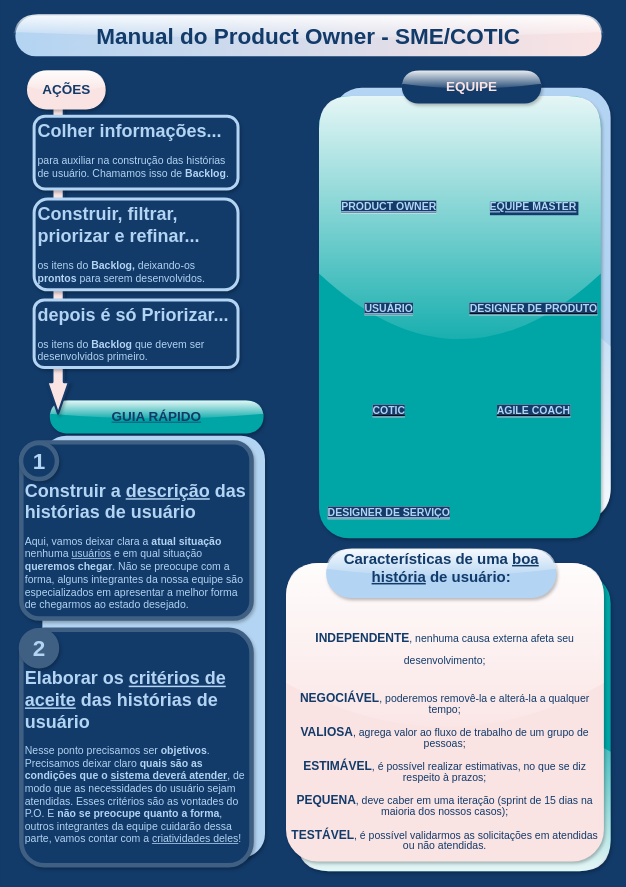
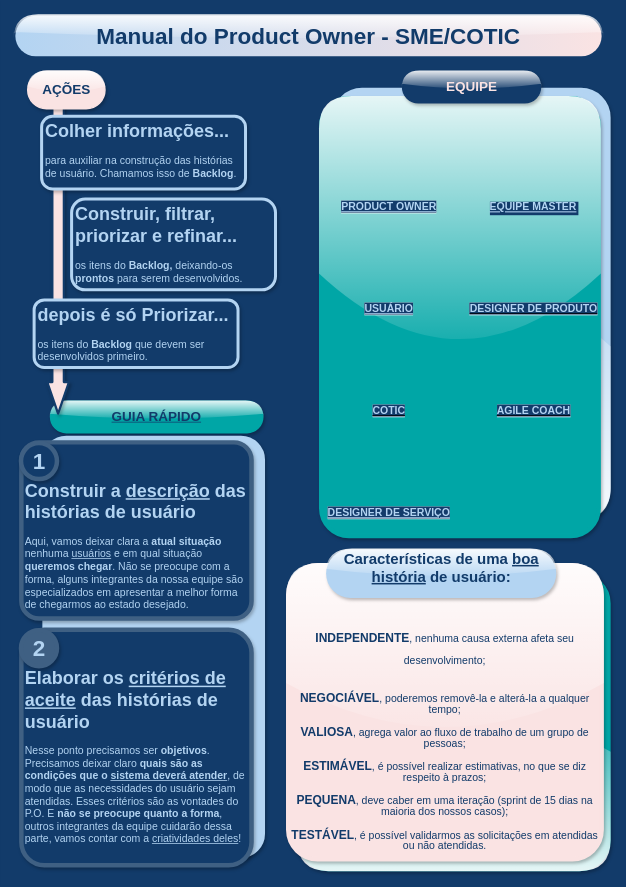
  <mxCell id="0" />
  <mxCell id="1" parent="0" />
  <mxCell id="2" value="" style="text;html=1;strokeColor=#00A6A6;fillColor=#00A6A6;align=center;verticalAlign=middle;whiteSpace=wrap;rounded=1;strokeWidth=2;perimeterSpacing=0;glass=1;shadow=1;comic=0;arcSize=10;rotation=180;" vertex="1" parent="1"><mxGeometry x="397" y="764" width="416" height="396" as="geometry" /></mxCell>
  <mxCell id="3" value="&lt;font color=&quot;#123b6a&quot;&gt;&lt;span style=&quot;font-size: 18px&quot;&gt;&lt;b&gt;&lt;u&gt;GUIA RÁPIDO&lt;/u&gt;&lt;/b&gt;&lt;/span&gt;&lt;/font&gt;" style="text;html=1;strokeColor=#00A6A6;fillColor=#00A6A6;align=center;verticalAlign=middle;whiteSpace=wrap;rounded=1;strokeWidth=2;perimeterSpacing=0;glass=1;shadow=1;comic=0;arcSize=50;" parent="1" vertex="1"><mxGeometry x="67" y="534" width="283" height="42" as="geometry" /></mxCell>
  <mxCell id="4" value="&lt;h1&gt;&lt;br&gt;&lt;/h1&gt;" style="text;html=1;strokeColor=#B3D4F2;fillColor=#B3D4F2;spacing=5;spacingTop=-20;whiteSpace=wrap;overflow=hidden;rounded=1;shadow=1;strokeWidth=6;glass=0;arcSize=10;comic=0;collapsible=0;" parent="1" vertex="1"><mxGeometry x="59" y="583" width="291" height="557" as="geometry" /></mxCell>
  <mxCell id="5" value="&lt;font style=&quot;font-size: 30px&quot; color=&quot;#123b6a&quot;&gt;&lt;b&gt;Manual do Product Owner - SME/COTIC&lt;/b&gt;&lt;/font&gt;" style="text;html=1;align=center;verticalAlign=middle;whiteSpace=wrap;rounded=1;fillColor=#FAE3E3;strokeColor=none;strokeWidth=3;glass=1;arcSize=50;gradientColor=#B3D4F2;gradientDirection=west;" parent="1" vertex="1"><mxGeometry x="20" y="20" width="782" height="54" as="geometry" /></mxCell>
  <mxCell id="6" value="" style="shape=flexArrow;endArrow=classic;html=1;fillColor=#FAE3E3;strokeColor=#123B6A;strokeWidth=3;width=13.333;endSize=13;comic=0;shadow=1;endWidth=10.556;" parent="1" edge="1"><mxGeometry width="50" height="50" relative="1" as="geometry"><mxPoint x="77" y="126" as="sourcePoint" /><mxPoint x="77" y="552" as="targetPoint" /></mxGeometry></mxCell>
- <mxCell id="7" value="&lt;h1&gt;&lt;font color=&quot;#b3d4f2&quot;&gt;Colher informações...&lt;/font&gt;&lt;/h1&gt;&lt;p style=&quot;font-size: 14px&quot;&gt;&lt;font color=&quot;#b3d4f2&quot; style=&quot;font-size: 14px&quot;&gt;para auxiliar na construção das histórias de usuário. Chamamos isso de &lt;b&gt;Backlog&lt;/b&gt;.&lt;/font&gt;&lt;/p&gt;" style="text;html=1;strokeColor=#B3D4F2;fillColor=#123B6A;spacing=5;spacingTop=-20;whiteSpace=wrap;overflow=hidden;rounded=1;shadow=1;strokeWidth=4;glass=0;" parent="1" vertex="1"><mxGeometry x="45" y="154" width="272" height="97" as="geometry" /></mxCell>
- <mxCell id="8" value="&lt;h1&gt;&lt;font color=&quot;#b3d4f2&quot;&gt;Construir, filtrar, priorizar e refinar...&lt;/font&gt;&lt;/h1&gt;&lt;p style=&quot;font-size: 14px&quot;&gt;&lt;font color=&quot;#b3d4f2&quot; style=&quot;font-size: 14px&quot;&gt;os itens do &lt;b&gt;Backlog, &lt;/b&gt;deixando-os &lt;b&gt;prontos&lt;/b&gt; para serem desenvolvidos.&lt;/font&gt;&lt;/p&gt;" style="text;html=1;strokeColor=#B3D4F2;fillColor=#123B6A;spacing=5;spacingTop=-20;whiteSpace=wrap;overflow=hidden;rounded=1;shadow=1;strokeWidth=4;glass=0;" parent="1" vertex="1"><mxGeometry x="45" y="264.5" width="272" height="121" as="geometry" /></mxCell>
+ <mxCell id="7" value="&lt;h1&gt;&lt;font color=&quot;#b3d4f2&quot;&gt;Colher informações...&lt;/font&gt;&lt;/h1&gt;&lt;p style=&quot;font-size: 14px&quot;&gt;&lt;font color=&quot;#b3d4f2&quot; style=&quot;font-size: 14px&quot;&gt;para auxiliar na construção das histórias de usuário. Chamamos isso de &lt;b&gt;Backlog&lt;/b&gt;.&lt;/font&gt;&lt;/p&gt;" style="text;html=1;strokeColor=#B3D4F2;fillColor=#123B6A;spacing=5;spacingTop=-20;whiteSpace=wrap;overflow=hidden;rounded=1;shadow=1;strokeWidth=4;glass=0;" parent="1" vertex="1"><mxGeometry x="55" y="154" width="272" height="97" as="geometry" /></mxCell>
+ <mxCell id="8" value="&lt;h1&gt;&lt;font color=&quot;#b3d4f2&quot;&gt;Construir, filtrar, priorizar e refinar...&lt;/font&gt;&lt;/h1&gt;&lt;p style=&quot;font-size: 14px&quot;&gt;&lt;font color=&quot;#b3d4f2&quot; style=&quot;font-size: 14px&quot;&gt;os itens do &lt;b&gt;Backlog, &lt;/b&gt;deixando-os &lt;b&gt;prontos&lt;/b&gt; para serem desenvolvidos.&lt;/font&gt;&lt;/p&gt;" style="text;html=1;strokeColor=#B3D4F2;fillColor=#123B6A;spacing=5;spacingTop=-20;whiteSpace=wrap;overflow=hidden;rounded=1;shadow=1;strokeWidth=4;glass=0;" parent="1" vertex="1"><mxGeometry x="95" y="264.5" width="272" height="121" as="geometry" /></mxCell>
  <mxCell id="9" value="&lt;h1&gt;&lt;font color=&quot;#b3d4f2&quot;&gt;depois é só Priorizar...&lt;/font&gt;&lt;/h1&gt;&lt;p style=&quot;font-size: 14px&quot;&gt;&lt;font color=&quot;#b3d4f2&quot; style=&quot;font-size: 14px&quot;&gt;os itens do &lt;b&gt;Backlog &lt;/b&gt;que devem ser desenvolvidos primeiro.&lt;/font&gt;&lt;/p&gt;" style="text;html=1;strokeColor=#B3D4F2;fillColor=#123B6A;spacing=5;spacingTop=-20;whiteSpace=wrap;overflow=hidden;rounded=1;shadow=1;strokeWidth=4;glass=0;" parent="1" vertex="1"><mxGeometry x="45" y="399" width="272" height="90" as="geometry" /></mxCell>
  <mxCell id="10" value="&lt;font style=&quot;font-size: 18px&quot; color=&quot;#123b6a&quot;&gt;&lt;b&gt;AÇÕES&lt;/b&gt;&lt;/font&gt;" style="text;html=1;strokeColor=#FAE3E3;fillColor=#FAE3E3;align=center;verticalAlign=middle;whiteSpace=wrap;rounded=1;strokeWidth=2;perimeterSpacing=0;glass=1;shadow=1;comic=0;arcSize=50;" parent="1" vertex="1"><mxGeometry x="36.5" y="94" width="103" height="50" as="geometry" /></mxCell>
  <mxCell id="11" value="&lt;h1&gt;&lt;font color=&quot;#b3d4f2&quot;&gt;&lt;br&gt;&lt;/font&gt;&lt;/h1&gt;&lt;h1&gt;&lt;font color=&quot;#b3d4f2&quot;&gt;Construir a &lt;u&gt;descrição&lt;/u&gt; das histórias de usuário&lt;/font&gt;&lt;/h1&gt;&lt;p style=&quot;font-size: 14px&quot;&gt;&lt;font color=&quot;#b3d4f2&quot; style=&quot;font-size: 14px&quot;&gt;Aqui, vamos deixar clara a &lt;b&gt;atual situação&lt;/b&gt; nenhuma &lt;u&gt;usuários&lt;/u&gt; e em qual situação &lt;b&gt;queremos chegar&lt;/b&gt;. Não se preocupe com a forma, alguns integrantes da nossa equipe são especializados em apresentar a melhor forma de chegarmos ao estado desejado.&lt;/font&gt;&lt;/p&gt;" style="text;html=1;strokeColor=#3F6083;fillColor=#123B6A;spacing=5;spacingTop=-20;whiteSpace=wrap;overflow=hidden;rounded=1;shadow=1;strokeWidth=6;glass=0;arcSize=10;comic=0;collapsible=0;" parent="1" vertex="1"><mxGeometry x="28" y="589" width="307" height="235" as="geometry" /></mxCell>
  <mxCell id="12" value="&lt;h1&gt;&lt;font color=&quot;#b3d4f2&quot;&gt;&lt;br&gt;&lt;/font&gt;&lt;/h1&gt;&lt;h1&gt;&lt;font color=&quot;#b3d4f2&quot;&gt;Elaborar os&amp;nbsp;&lt;u&gt;critérios de aceite&lt;/u&gt;&amp;nbsp;das histórias de usuário&lt;/font&gt;&lt;/h1&gt;&lt;p style=&quot;font-size: 14px&quot;&gt;&lt;font color=&quot;#b3d4f2&quot; style=&quot;font-size: 14px&quot;&gt;Nesse ponto precisamos ser &lt;b&gt;objetivos&lt;/b&gt;. Precisamos deixar claro&amp;nbsp;&lt;b&gt;quais são as condições que o &lt;u&gt;sistema deverá atender&lt;/u&gt;&lt;/b&gt;, de modo que as necessidades do usuário sejam atendidas. Esses critérios são as vontades do P.O. E &lt;b&gt;não se preocupe quanto a forma&lt;/b&gt;, outros integrantes da equipe cuidarão dessa parte, vamos contar com a &lt;u&gt;criatividades deles&lt;/u&gt;!&lt;/font&gt;&lt;/p&gt;" style="text;html=1;strokeColor=#3F6083;fillColor=#123B6A;spacing=5;spacingTop=-20;whiteSpace=wrap;overflow=hidden;rounded=1;shadow=1;strokeWidth=6;glass=0;arcSize=10;comic=0;collapsible=0;" parent="1" vertex="1"><mxGeometry x="28" y="839" width="307" height="314" as="geometry" /></mxCell>
  <mxCell id="13" value="&lt;b&gt;&lt;font style=&quot;font-size: 30px&quot; color=&quot;#b3d4f2&quot;&gt;1&lt;/font&gt;&lt;/b&gt;" style="ellipse;whiteSpace=wrap;html=1;aspect=fixed;rounded=1;shadow=1;glass=0;comic=0;strokeColor=#3F6083;strokeWidth=6;fillColor=#123b6a;" parent="1" vertex="1"><mxGeometry x="27.5" y="590" width="48" height="48" as="geometry" /></mxCell>
  <mxCell id="14" value="&lt;b&gt;&lt;font style=&quot;font-size: 30px&quot; color=&quot;#b3d4f2&quot;&gt;2&lt;/font&gt;&lt;/b&gt;" style="ellipse;whiteSpace=wrap;html=1;aspect=fixed;rounded=1;shadow=1;glass=0;comic=0;strokeColor=#3F6083;strokeWidth=6;fillColor=#3F6083;" parent="1" vertex="1"><mxGeometry x="27.5" y="839.5" width="48" height="48" as="geometry" /></mxCell>
  <mxCell id="15" value="&lt;h1&gt;&lt;br&gt;&lt;/h1&gt;" style="text;html=1;strokeColor=#B3D4F2;fillColor=#B3D4F2;spacing=5;spacingTop=-20;whiteSpace=wrap;overflow=hidden;rounded=1;shadow=1;strokeWidth=6;glass=1;arcSize=10;comic=0;collapsible=0;rotation=180;" parent="1" vertex="1"><mxGeometry x="446" y="119" width="365" height="570" as="geometry" /></mxCell>
  <mxCell id="16" value="&lt;h1&gt;&lt;br&gt;&lt;/h1&gt;" style="text;html=1;strokeColor=#00A6A6;fillColor=#00A6A6;spacing=5;spacingTop=-20;whiteSpace=wrap;overflow=hidden;rounded=1;shadow=1;strokeWidth=6;glass=1;arcSize=10;comic=0;collapsible=0;" parent="1" vertex="1"><mxGeometry x="428" y="130" width="370" height="584" as="geometry" /></mxCell>
  <mxCell id="17" value="&lt;u&gt;&lt;b&gt;&lt;font color=&quot;#b3d4f2&quot; style=&quot;background-color: rgb(18 , 59 , 106) ; font-size: 14px&quot;&gt;COTIC&lt;/font&gt;&lt;/b&gt;&lt;/u&gt;" style="shape=image;html=1;verticalAlign=top;verticalLabelPosition=bottom;labelBackgroundColor=#ffffff;imageAspect=0;aspect=fixed;image=https://cdn3.iconfinder.com/data/icons/business-avatar-1/512/10_avatar-128.png;glass=1;strokeColor=#217092;fillColor=#217092;" parent="1" vertex="1"><mxGeometry x="463" y="421.5" width="110" height="110" as="geometry" /></mxCell>
  <mxCell id="18" value="&lt;font color=&quot;#b3d4f2&quot; size=&quot;1&quot;&gt;&lt;u style=&quot;font-size: 14px ; background-color: rgb(18 , 59 , 106)&quot;&gt;&lt;b&gt;USUÁRIO&lt;/b&gt;&lt;/u&gt;&lt;/font&gt;" style="shape=image;html=1;verticalAlign=top;verticalLabelPosition=bottom;labelBackgroundColor=#ffffff;imageAspect=0;aspect=fixed;image=https://cdn3.iconfinder.com/data/icons/business-avatar-1/512/1_avatar-128.png" parent="1" vertex="1"><mxGeometry x="463" y="285.5" width="110" height="110" as="geometry" /></mxCell>
  <mxCell id="19" value="&lt;font style=&quot;font-size: 14px ; background-color: rgb(18 , 59 , 106)&quot; color=&quot;#b3d4f2&quot;&gt;&lt;b&gt;&lt;u&gt;DESIGNER DE SERVIÇO&lt;/u&gt;&lt;/b&gt;&lt;/font&gt;" style="shape=image;html=1;verticalAlign=top;verticalLabelPosition=bottom;labelBackgroundColor=#ffffff;imageAspect=0;aspect=fixed;image=https://cdn3.iconfinder.com/data/icons/business-avatar-1/512/5_avatar-128.png;glass=1;strokeColor=#217092;fillColor=#217092;" parent="1" vertex="1"><mxGeometry x="463" y="557.5" width="110" height="110" as="geometry" /></mxCell>
  <mxCell id="20" value="&lt;font color=&quot;#b3d4f2&quot;&gt;&lt;b&gt;&lt;font style=&quot;font-size: 14px ; background-color: rgb(18 , 59 , 106)&quot;&gt;&lt;u&gt;PRODUCT OWNER&lt;/u&gt;&lt;/font&gt;&lt;/b&gt;&lt;br&gt;&lt;/font&gt;" style="shape=image;html=1;verticalAlign=top;verticalLabelPosition=bottom;labelBackgroundColor=#ffffff;imageAspect=0;aspect=fixed;image=https://cdn3.iconfinder.com/data/icons/business-avatar-1/512/4_avatar-128.png" parent="1" vertex="1"><mxGeometry x="463" y="150" width="110" height="110" as="geometry" /></mxCell>
  <mxCell id="21" value="&lt;u&gt;&lt;b&gt;&lt;font style=&quot;font-size: 14px ; background-color: rgb(18 , 59 , 106)&quot; color=&quot;#b3d4f2&quot;&gt;AGILE COACH&lt;/font&gt;&lt;/b&gt;&lt;/u&gt;" style="shape=image;html=1;verticalAlign=top;verticalLabelPosition=bottom;labelBackgroundColor=#ffffff;imageAspect=0;aspect=fixed;image=https://cdn3.iconfinder.com/data/icons/business-avatar-1/512/11_avatar-128.png;glass=1;strokeColor=#217092;fillColor=#217092;" parent="1" vertex="1"><mxGeometry x="656" y="421.5" width="110" height="110" as="geometry" /></mxCell>
  <mxCell id="22" value="&lt;u&gt;&lt;b&gt;&lt;font color=&quot;#b3d4f2&quot; style=&quot;background-color: rgb(18 , 59 , 106) ; font-size: 14px&quot;&gt;DESIGNER DE PRODUTO&lt;/font&gt;&lt;/b&gt;&lt;/u&gt;" style="shape=image;html=1;verticalAlign=top;verticalLabelPosition=bottom;labelBackgroundColor=#ffffff;imageAspect=0;aspect=fixed;image=https://cdn3.iconfinder.com/data/icons/business-avatar-1/512/12_avatar-128.png;glass=1;strokeColor=#217092;fillColor=#217092;" parent="1" vertex="1"><mxGeometry x="656" y="285.5" width="110" height="110" as="geometry" /></mxCell>
  <mxCell id="23" value="EQUIPE MASTER" style="shape=image;verticalLabelPosition=bottom;labelBackgroundColor=#123B6A;verticalAlign=top;aspect=fixed;imageAspect=0;image=https://cdn3.iconfinder.com/data/icons/business-avatar-1/512/8_avatar-128.png;fontStyle=5;fontColor=#B3D4F2;fontSize=14;" parent="1" vertex="1"><mxGeometry x="656" y="150" width="110" height="110" as="geometry" /></mxCell>
  <mxCell id="24" value="&lt;font style=&quot;font-size: 18px&quot; color=&quot;#fae3e3&quot;&gt;&lt;b&gt;EQUIPE&lt;/b&gt;&lt;/font&gt;" style="text;html=1;strokeColor=#123B6A;fillColor=#123B6A;align=center;verticalAlign=middle;whiteSpace=wrap;rounded=1;strokeWidth=2;perimeterSpacing=0;glass=1;shadow=1;comic=0;arcSize=50;" parent="1" vertex="1"><mxGeometry x="536.5" y="94" width="184" height="42" as="geometry" /></mxCell>
  <mxCell id="25" value="&lt;h1 style=&quot;font-size: 20px&quot;&gt;&lt;span style=&quot;color: rgb(18 , 59 , 106) ; font-size: 14px ; font-weight: normal&quot;&gt;&lt;br&gt;&lt;/span&gt;&lt;/h1&gt;&lt;h1 style=&quot;font-size: 20px&quot;&gt;&lt;span style=&quot;color: rgb(18 , 59 , 106) ; font-size: 14px ; font-weight: normal ; line-height: 100%&quot;&gt;&lt;br&gt;&lt;/span&gt;&lt;/h1&gt;&lt;h1&gt;&lt;span style=&quot;color: rgb(18 , 59 , 106) ; line-height: 100%&quot;&gt;&lt;font style=&quot;font-size: 16px&quot;&gt;INDEPENDENTE&lt;/font&gt;&lt;/span&gt;&lt;span style=&quot;font-size: 14px ; color: rgb(18 , 59 , 106) ; font-weight: normal ; line-height: 100%&quot;&gt;, nenhuma causa externa afeta seu desenvolvimento;&lt;/span&gt;&lt;br&gt;&lt;/h1&gt;&lt;div style=&quot;font-size: 14px&quot;&gt;&lt;font color=&quot;#123b6a&quot;&gt;&lt;br&gt;&lt;/font&gt;&lt;/div&gt;&lt;div&gt;&lt;font color=&quot;#123b6a&quot; style=&quot;line-height: 100%&quot;&gt;&lt;b&gt;&lt;font style=&quot;font-size: 16px&quot;&gt;NEGOCIÁVEL&lt;/font&gt;&lt;/b&gt;&lt;span style=&quot;font-size: 14px&quot;&gt;, poderemos removê-la e alterá-la a qualquer tempo;&lt;/span&gt;&lt;/font&gt;&lt;/div&gt;&lt;div style=&quot;font-size: 14px&quot;&gt;&lt;font color=&quot;#123b6a&quot;&gt;&lt;br&gt;&lt;/font&gt;&lt;/div&gt;&lt;div&gt;&lt;font color=&quot;#123b6a&quot; style=&quot;line-height: 100%&quot;&gt;&lt;b&gt;&lt;font style=&quot;font-size: 16px&quot;&gt;VALIOSA&lt;/font&gt;&lt;/b&gt;&lt;span style=&quot;font-size: 14px&quot;&gt;, agrega valor ao fluxo de trabalho de um grupo de pessoas;&lt;/span&gt;&lt;/font&gt;&lt;/div&gt;&lt;div style=&quot;font-size: 14px&quot;&gt;&lt;font color=&quot;#123b6a&quot;&gt;&lt;br&gt;&lt;/font&gt;&lt;/div&gt;&lt;div&gt;&lt;font color=&quot;#123b6a&quot; style=&quot;line-height: 100%&quot;&gt;&lt;b&gt;&lt;font style=&quot;font-size: 16px&quot;&gt;ESTIMÁVEL&lt;/font&gt;&lt;/b&gt;&lt;span style=&quot;font-size: 14px&quot;&gt;, é possível realizar estimativas, no que se diz respeito à prazos;&lt;/span&gt;&lt;/font&gt;&lt;/div&gt;&lt;div style=&quot;font-size: 14px&quot;&gt;&lt;font color=&quot;#123b6a&quot;&gt;&lt;br&gt;&lt;/font&gt;&lt;/div&gt;&lt;div&gt;&lt;font color=&quot;#123b6a&quot; style=&quot;line-height: 100%&quot;&gt;&lt;font style=&quot;font-size: 16px&quot;&gt;&lt;b&gt;PEQUENA&lt;/b&gt;&lt;/font&gt;&lt;span style=&quot;font-size: 14px&quot;&gt;, deve caber em uma iteração (sprint de 15 dias na maioria dos nossos casos);&lt;/span&gt;&lt;/font&gt;&lt;/div&gt;&lt;div style=&quot;font-size: 14px&quot;&gt;&lt;font color=&quot;#123b6a&quot;&gt;&lt;br&gt;&lt;/font&gt;&lt;/div&gt;&lt;div&gt;&lt;font color=&quot;#123b6a&quot; style=&quot;line-height: 100%&quot;&gt;&lt;b&gt;&lt;font style=&quot;font-size: 16px&quot;&gt;TESTÁVEL&lt;/font&gt;&lt;/b&gt;&lt;span style=&quot;font-size: 14px&quot;&gt;, é possível validarmos as solicitações em atendidas ou não atendidas.&lt;/span&gt;&lt;/font&gt;&lt;/div&gt;&lt;div style=&quot;font-size: 14px&quot;&gt;&lt;font color=&quot;#123b6a&quot;&gt;&lt;br&gt;&lt;/font&gt;&lt;/div&gt;&lt;div style=&quot;font-size: 14px&quot;&gt;&lt;font color=&quot;#123b6a&quot;&gt;&lt;br&gt;&lt;/font&gt;&lt;/div&gt;" style="text;html=1;strokeColor=#FAE3E3;fillColor=#FAE3E3;spacing=5;spacingTop=-20;whiteSpace=wrap;overflow=hidden;rounded=1;shadow=1;strokeWidth=6;glass=1;arcSize=10;comic=0;collapsible=0;rotation=0;align=center;" parent="1" vertex="1"><mxGeometry x="384" y="753" width="418" height="392" as="geometry" /></mxCell>
  <mxCell id="26" value="&lt;h1 style=&quot;font-size: 20px&quot;&gt;&lt;font color=&quot;#123b6a&quot;&gt;Características de uma&amp;nbsp;&lt;u&gt;boa história&lt;/u&gt;&amp;nbsp;de usuário:&lt;/font&gt;&lt;/h1&gt;&lt;div&gt;&lt;font color=&quot;#123b6a&quot;&gt;&lt;br&gt;&lt;/font&gt;&lt;/div&gt;" style="text;html=1;strokeColor=none;fillColor=#B3D4F2;align=center;verticalAlign=middle;whiteSpace=wrap;rounded=1;strokeWidth=2;perimeterSpacing=0;glass=1;shadow=1;comic=0;arcSize=50;" vertex="1" parent="1"><mxGeometry x="434.5" y="731.5" width="307" height="65" as="geometry" /></mxCell>
